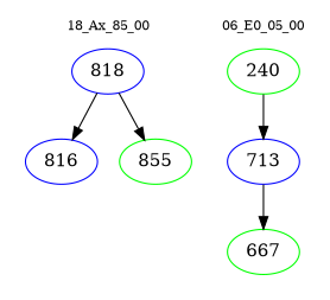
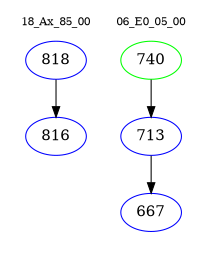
  digraph {
    node [color=blue]
    edge [color=black]
    n1 [label=818]
    n2 [label=816]
-   n3 [color=green label=855]
    n4 [label=713]
-   n5 [color=green label=667]
-   n6 [color=green label=240]
+   n5 [label=667]
+   n6 [color=green label=740]
    subgraph cluster_1 {
      color=white
      fontsize=10
      label="18_Ax_85_00"
      n1
      n2
-     n3
    }
    subgraph cluster_2 {
      color=white
      fontsize=10
      label="06_E0_05_00"
      n4
      n5
      n6
    }
    n1 -> n2
-   n1 -> n3
    n4 -> n5
    n6 -> n4
  }
